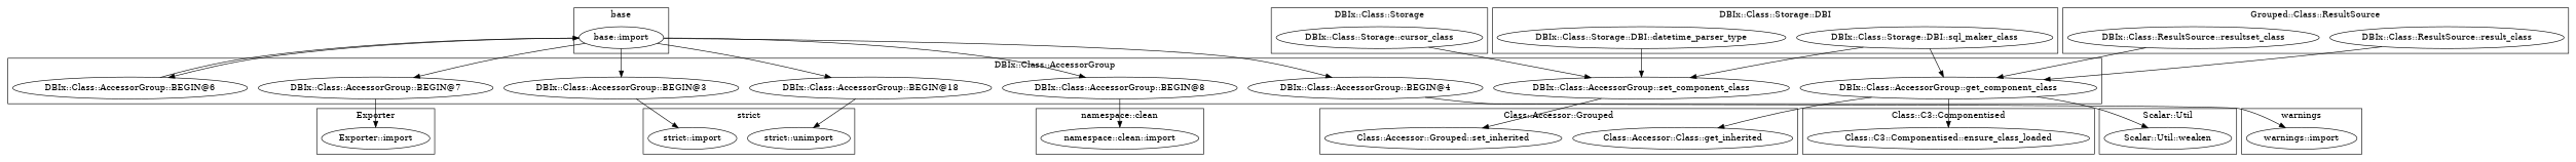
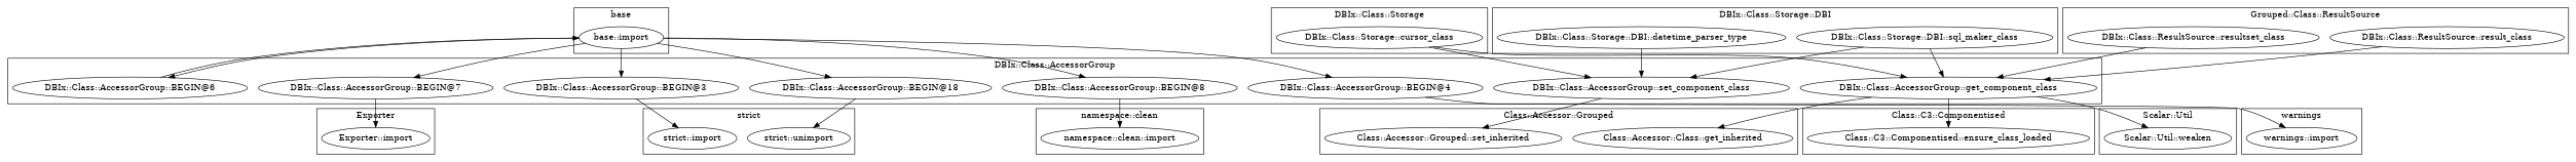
  digraph {
    "base::import"
    "warnings::import"
    "DBIx::Class::AccessorGroup::BEGIN@7"
    "DBIx::Class::AccessorGroup::BEGIN@18"
    "DBIx::Class::AccessorGroup::BEGIN@8"
    "DBIx::Class::AccessorGroup::set_component_class"
    "DBIx::Class::AccessorGroup::BEGIN@6"
    "DBIx::Class::AccessorGroup::BEGIN@3"
    "DBIx::Class::AccessorGroup::get_component_class"
    "DBIx::Class::AccessorGroup::BEGIN@4"
    "strict::import"
    "strict::unimport"
    "DBIx::Class::Storage::cursor_class"
    "Exporter::import"
    "Class::C3::Componentised::ensure_class_loaded"
    "Class::Accessor::Grouped::set_inherited"
    n17 [label="Class::Accessor::Class::get_inherited"]
    "DBIx::Class::Storage::DBI::datetime_parser_type"
    "DBIx::Class::Storage::DBI::sql_maker_class"
    "Scalar::Util::weaken"
    "DBIx::Class::ResultSource::result_class"
    "DBIx::Class::ResultSource::resultset_class"
    "namespace::clean::import"
    subgraph cluster_1 {
      label=base
      "base::import"
    }
    subgraph cluster_2 {
      label=warnings
      "warnings::import"
    }
    subgraph cluster_3 {
      label="DBIx::Class::AccessorGroup"
      "DBIx::Class::AccessorGroup::BEGIN@7"
      "DBIx::Class::AccessorGroup::BEGIN@18"
      "DBIx::Class::AccessorGroup::BEGIN@8"
      "DBIx::Class::AccessorGroup::set_component_class"
      "DBIx::Class::AccessorGroup::BEGIN@6"
      "DBIx::Class::AccessorGroup::BEGIN@3"
      "DBIx::Class::AccessorGroup::get_component_class"
      "DBIx::Class::AccessorGroup::BEGIN@4"
    }
    subgraph cluster_4 {
      label="strict"
      "strict::import"
      "strict::unimport"
    }
    subgraph cluster_5 {
      label="DBIx::Class::Storage"
      "DBIx::Class::Storage::cursor_class"
    }
    subgraph cluster_6 {
      label=Exporter
      "Exporter::import"
    }
    subgraph cluster_7 {
      label="Class::C3::Componentised"
      "Class::C3::Componentised::ensure_class_loaded"
    }
    subgraph cluster_8 {
      label="Class::Accessor::Grouped"
      "Class::Accessor::Grouped::set_inherited"
      n17
    }
    subgraph cluster_9 {
      label="DBIx::Class::Storage::DBI"
      "DBIx::Class::Storage::DBI::datetime_parser_type"
      "DBIx::Class::Storage::DBI::sql_maker_class"
    }
    subgraph cluster_10 {
      label="Scalar::Util"
      "Scalar::Util::weaken"
    }
    subgraph cluster_11 {
      label="Grouped::Class::ResultSource"
      "DBIx::Class::ResultSource::result_class"
      "DBIx::Class::ResultSource::resultset_class"
    }
    subgraph cluster_12 {
      label="namespace::clean"
      "namespace::clean::import"
    }
    "base::import" -> "DBIx::Class::AccessorGroup::BEGIN@7"
    "base::import" -> "DBIx::Class::AccessorGroup::BEGIN@18"
    "base::import" -> "DBIx::Class::AccessorGroup::BEGIN@8"
    "base::import" -> "DBIx::Class::AccessorGroup::BEGIN@6"
    "base::import" -> "DBIx::Class::AccessorGroup::BEGIN@3"
    "base::import" -> "DBIx::Class::AccessorGroup::BEGIN@4"
    "DBIx::Class::AccessorGroup::BEGIN@7" -> "Exporter::import"
    "DBIx::Class::AccessorGroup::BEGIN@18" -> "strict::unimport"
    "DBIx::Class::AccessorGroup::BEGIN@8" -> "namespace::clean::import"
    "DBIx::Class::AccessorGroup::set_component_class" -> "Class::Accessor::Grouped::set_inherited"
    "DBIx::Class::AccessorGroup::BEGIN@6" -> "base::import"
    "DBIx::Class::AccessorGroup::BEGIN@3" -> "strict::import"
    "DBIx::Class::AccessorGroup::get_component_class" -> "Class::C3::Componentised::ensure_class_loaded"
    "DBIx::Class::AccessorGroup::get_component_class" -> n17
    "DBIx::Class::AccessorGroup::get_component_class" -> "Scalar::Util::weaken"
    "DBIx::Class::AccessorGroup::BEGIN@4" -> "warnings::import"
    "DBIx::Class::Storage::cursor_class" -> "DBIx::Class::AccessorGroup::set_component_class"
+   "DBIx::Class::Storage::cursor_class" -> "DBIx::Class::AccessorGroup::get_component_class"
    "DBIx::Class::Storage::DBI::datetime_parser_type" -> "DBIx::Class::AccessorGroup::set_component_class"
    "DBIx::Class::Storage::DBI::sql_maker_class" -> "DBIx::Class::AccessorGroup::set_component_class"
    "DBIx::Class::Storage::DBI::sql_maker_class" -> "DBIx::Class::AccessorGroup::get_component_class"
    "DBIx::Class::ResultSource::result_class" -> "DBIx::Class::AccessorGroup::get_component_class"
    "DBIx::Class::ResultSource::resultset_class" -> "DBIx::Class::AccessorGroup::get_component_class"
  }
